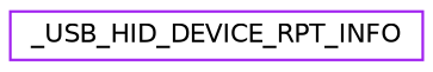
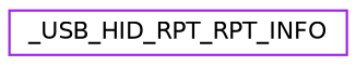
  digraph {
    rankdir=TB
-   n1 [color=purple fillcolor=white fontname=Helvetica fontsize=10 height=0.2 label=_USB_HID_DEVICE_RPT_INFO shape=record style=filled width=0.4]
+   n1 [color=purple fillcolor=white fontname=Helvetica fontsize=10 height=0.2 label=_USB_HID_RPT_RPT_INFO shape=record style=filled width=0.4]
  }
